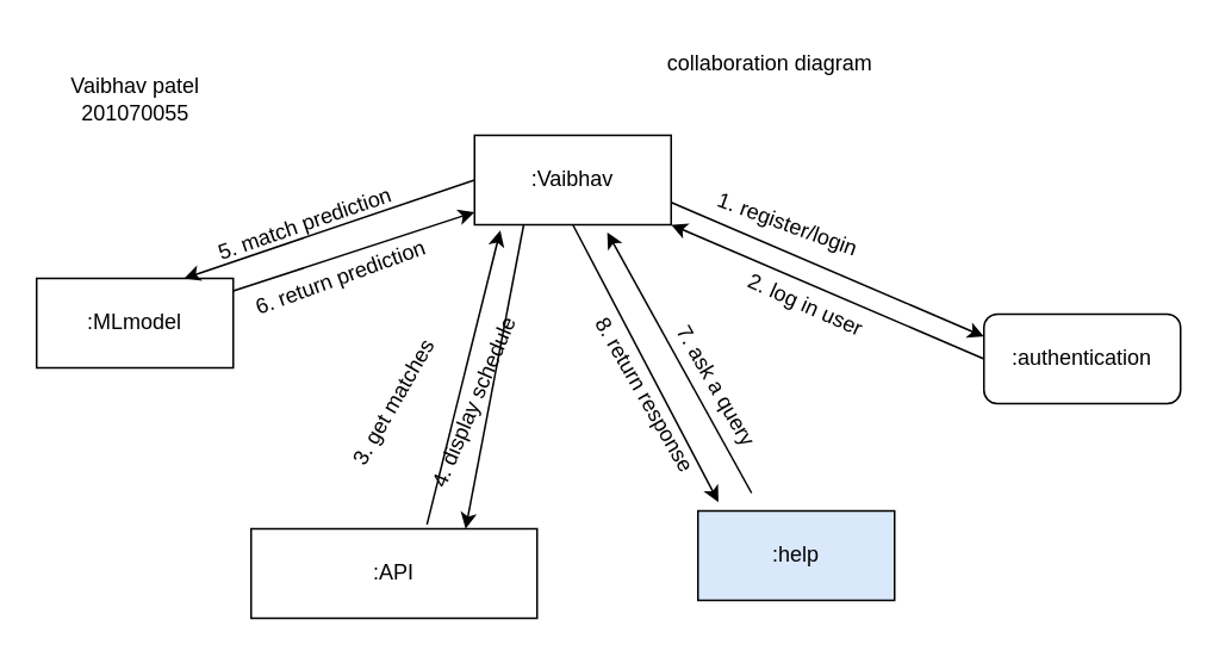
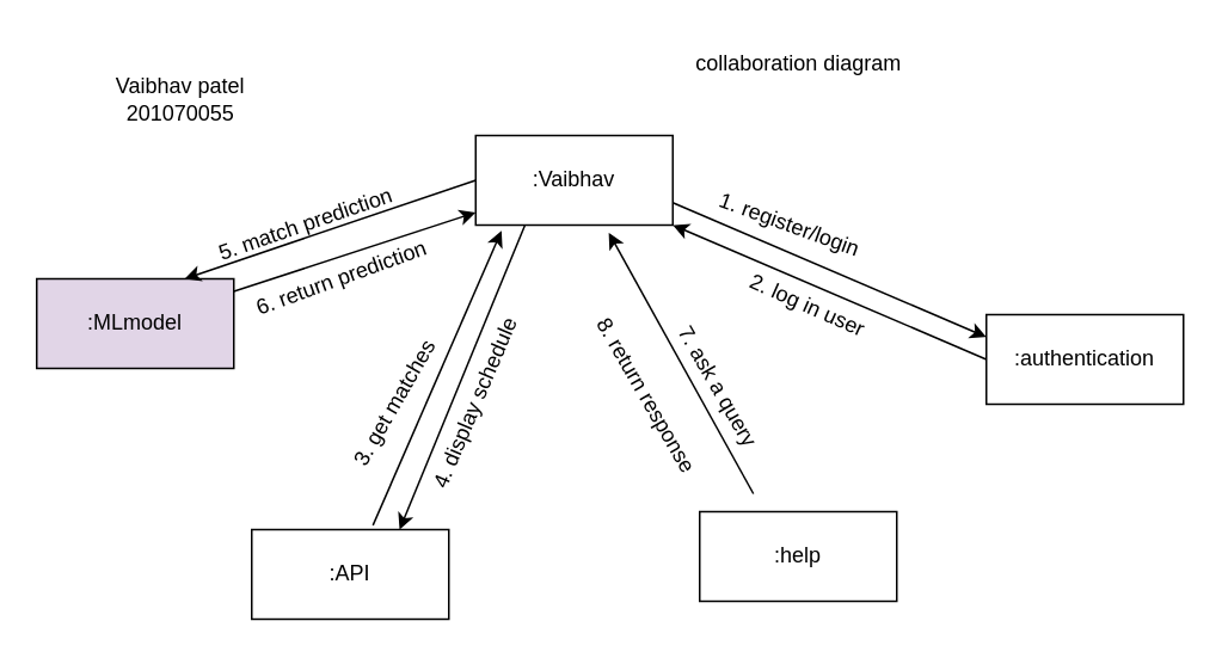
  <mxCell id="0" />
  <mxCell id="1" parent="0" />
  <mxCell id="2" value=":Vaibhav" style="html=1;whiteSpace=wrap;" parent="1" vertex="1"><mxGeometry x="265" y="75" width="110" height="50" as="geometry" /></mxCell>
- <mxCell id="3" value=":MLmodel" style="html=1;whiteSpace=wrap;" parent="1" vertex="1"><mxGeometry x="20" y="155" width="110" height="50" as="geometry" /></mxCell>
- <mxCell id="4" value=":API" style="html=1;whiteSpace=wrap;" parent="1" vertex="1"><mxGeometry x="140" y="295" width="160" height="50" as="geometry" /></mxCell>
- <mxCell id="5" value=":authentication" style="html=1;whiteSpace=wrap;rounded=1;" parent="1" vertex="1"><mxGeometry x="550" y="175" width="110" height="50" as="geometry" /></mxCell>
- <mxCell id="6" value=":help" style="html=1;whiteSpace=wrap;fillColor=#dae8fc;" parent="1" vertex="1"><mxGeometry x="390" y="285" width="110" height="50" as="geometry" /></mxCell>
+ <mxCell id="3" value=":MLmodel" style="html=1;whiteSpace=wrap;fillColor=#e1d5e7;" parent="1" vertex="1"><mxGeometry x="20" y="155" width="110" height="50" as="geometry" /></mxCell>
+ <mxCell id="4" value=":API" style="html=1;whiteSpace=wrap;" parent="1" vertex="1"><mxGeometry x="140" y="295" width="110" height="50" as="geometry" /></mxCell>
+ <mxCell id="5" value=":authentication" style="html=1;whiteSpace=wrap;" parent="1" vertex="1"><mxGeometry x="550" y="175" width="110" height="50" as="geometry" /></mxCell>
+ <mxCell id="6" value=":help" style="html=1;whiteSpace=wrap;" parent="1" vertex="1"><mxGeometry x="390" y="285" width="110" height="50" as="geometry" /></mxCell>
  <mxCell id="7" value="" style="endArrow=classic;html=1;rounded=0;exitX=1;exitY=0.75;exitDx=0;exitDy=0;entryX=0;entryY=0.25;entryDx=0;entryDy=0;" parent="1" source="2" target="5" edge="1"><mxGeometry width="50" height="50" relative="1" as="geometry"><mxPoint x="350" y="235" as="sourcePoint" /><mxPoint x="400" y="185" as="targetPoint" /></mxGeometry></mxCell>
  <mxCell id="8" value="" style="endArrow=classic;html=1;rounded=0;exitX=0;exitY=0.5;exitDx=0;exitDy=0;entryX=1;entryY=1;entryDx=0;entryDy=0;" parent="1" source="5" target="2" edge="1"><mxGeometry width="50" height="50" relative="1" as="geometry"><mxPoint x="350" y="235" as="sourcePoint" /><mxPoint x="400" y="185" as="targetPoint" /></mxGeometry></mxCell>
  <mxCell id="9" value="" style="endArrow=classic;html=1;rounded=0;exitX=0.25;exitY=1;exitDx=0;exitDy=0;entryX=0.75;entryY=0;entryDx=0;entryDy=0;" parent="1" source="2" target="4" edge="1"><mxGeometry width="50" height="50" relative="1" as="geometry"><mxPoint x="350" y="235" as="sourcePoint" /><mxPoint x="400" y="185" as="targetPoint" /></mxGeometry></mxCell>
  <mxCell id="10" value="" style="endArrow=classic;html=1;rounded=0;exitX=0.615;exitY=-0.049;exitDx=0;exitDy=0;exitPerimeter=0;entryX=0.131;entryY=1.063;entryDx=0;entryDy=0;entryPerimeter=0;" parent="1" source="4" target="2" edge="1"><mxGeometry width="50" height="50" relative="1" as="geometry"><mxPoint x="270" y="265" as="sourcePoint" /><mxPoint x="400" y="185" as="targetPoint" /></mxGeometry></mxCell>
- <mxCell id="11" value="" style="endArrow=classic;html=1;rounded=0;exitX=0.5;exitY=1;exitDx=0;exitDy=0;entryX=0.104;entryY=-0.098;entryDx=0;entryDy=0;entryPerimeter=0;" parent="1" source="2" target="6" edge="1"><mxGeometry width="50" height="50" relative="1" as="geometry"><mxPoint x="303" y="135" as="sourcePoint" /><mxPoint x="390" y="275" as="targetPoint" /></mxGeometry></mxCell>
  <mxCell id="12" value="" style="endArrow=classic;html=1;rounded=0;entryX=0.675;entryY=1.085;entryDx=0;entryDy=0;entryPerimeter=0;" parent="1" target="2" edge="1"><mxGeometry width="50" height="50" relative="1" as="geometry"><mxPoint x="420" y="275" as="sourcePoint" /><mxPoint x="330" y="135" as="targetPoint" /></mxGeometry></mxCell>
  <mxCell id="13" value="" style="endArrow=classic;html=1;rounded=0;" parent="1" source="3" target="2" edge="1"><mxGeometry width="50" height="50" relative="1" as="geometry"><mxPoint x="280" y="185" as="sourcePoint" /><mxPoint x="400" y="185" as="targetPoint" /></mxGeometry></mxCell>
  <mxCell id="14" value="" style="endArrow=classic;html=1;rounded=0;exitX=0;exitY=0.5;exitDx=0;exitDy=0;entryX=0.75;entryY=0;entryDx=0;entryDy=0;" parent="1" source="2" target="3" edge="1"><mxGeometry width="50" height="50" relative="1" as="geometry"><mxPoint x="350" y="235" as="sourcePoint" /><mxPoint x="400" y="185" as="targetPoint" /></mxGeometry></mxCell>
  <mxCell id="15" value="1. register/login" style="text;html=1;align=center;verticalAlign=middle;resizable=0;points=[];autosize=1;strokeColor=none;fillColor=none;rotation=20;" parent="1" vertex="1"><mxGeometry x="385" y="110" width="110" height="30" as="geometry" /></mxCell>
  <mxCell id="16" value="2. log in user" style="text;html=1;align=center;verticalAlign=middle;resizable=0;points=[];autosize=1;strokeColor=none;fillColor=none;rotation=24;" parent="1" vertex="1"><mxGeometry x="405" y="155" width="90" height="30" as="geometry" /></mxCell>
  <mxCell id="17" value="3. get matches" style="text;html=1;align=center;verticalAlign=middle;resizable=0;points=[];autosize=1;strokeColor=none;fillColor=none;rotation=-60;" parent="1" vertex="1"><mxGeometry x="170" y="210" width="100" height="30" as="geometry" /></mxCell>
  <mxCell id="18" value="4. display schedule" style="text;html=1;align=center;verticalAlign=middle;resizable=0;points=[];autosize=1;strokeColor=none;fillColor=none;rotation=-67;" parent="1" vertex="1"><mxGeometry x="200" y="210" width="130" height="30" as="geometry" /></mxCell>
  <mxCell id="19" value="7. ask a query" style="text;html=1;align=center;verticalAlign=middle;resizable=0;points=[];autosize=1;strokeColor=none;fillColor=none;rotation=60;" parent="1" vertex="1"><mxGeometry x="350" y="200" width="100" height="30" as="geometry" /></mxCell>
  <mxCell id="20" value="8. return response" style="text;html=1;align=center;verticalAlign=middle;resizable=0;points=[];autosize=1;strokeColor=none;fillColor=none;rotation=60;" parent="1" vertex="1"><mxGeometry x="300" y="205" width="120" height="30" as="geometry" /></mxCell>
  <mxCell id="21" value="5. match prediction" style="text;html=1;align=center;verticalAlign=middle;resizable=0;points=[];autosize=1;strokeColor=none;fillColor=none;rotation=-19;" parent="1" vertex="1"><mxGeometry x="110" y="110" width="120" height="30" as="geometry" /></mxCell>
  <mxCell id="22" value="6. return prediction" style="text;html=1;align=center;verticalAlign=middle;resizable=0;points=[];autosize=1;strokeColor=none;fillColor=none;rotation=-20;" parent="1" vertex="1"><mxGeometry x="130" y="140" width="120" height="30" as="geometry" /></mxCell>
- <mxCell id="23" value="collaboration diagram" style="text;html=1;align=center;verticalAlign=middle;resizable=0;points=[];autosize=1;strokeColor=none;fillColor=none;" parent="1" vertex="1"><mxGeometry x="360" y="20" width="140" height="30" as="geometry" /></mxCell>
- <mxCell id="24" value="Vaibhav patel&lt;br&gt;201070055" style="text;html=1;align=center;verticalAlign=middle;resizable=0;points=[];autosize=1;strokeColor=none;fillColor=none;" vertex="1" parent="1"><mxGeometry x="25" y="35" width="100" height="40" as="geometry" /></mxCell>
+ <mxCell id="23" value="collaboration diagram" style="text;html=1;align=center;verticalAlign=middle;resizable=0;points=[];autosize=1;strokeColor=none;fillColor=none;" parent="1" vertex="1"><mxGeometry x="375" y="20" width="140" height="30" as="geometry" /></mxCell>
+ <mxCell id="24" value="Vaibhav patel&lt;br&gt;201070055" style="text;html=1;align=center;verticalAlign=middle;resizable=0;points=[];autosize=1;strokeColor=none;fillColor=none;" vertex="1" parent="1"><mxGeometry x="50" y="35" width="100" height="40" as="geometry" /></mxCell>
